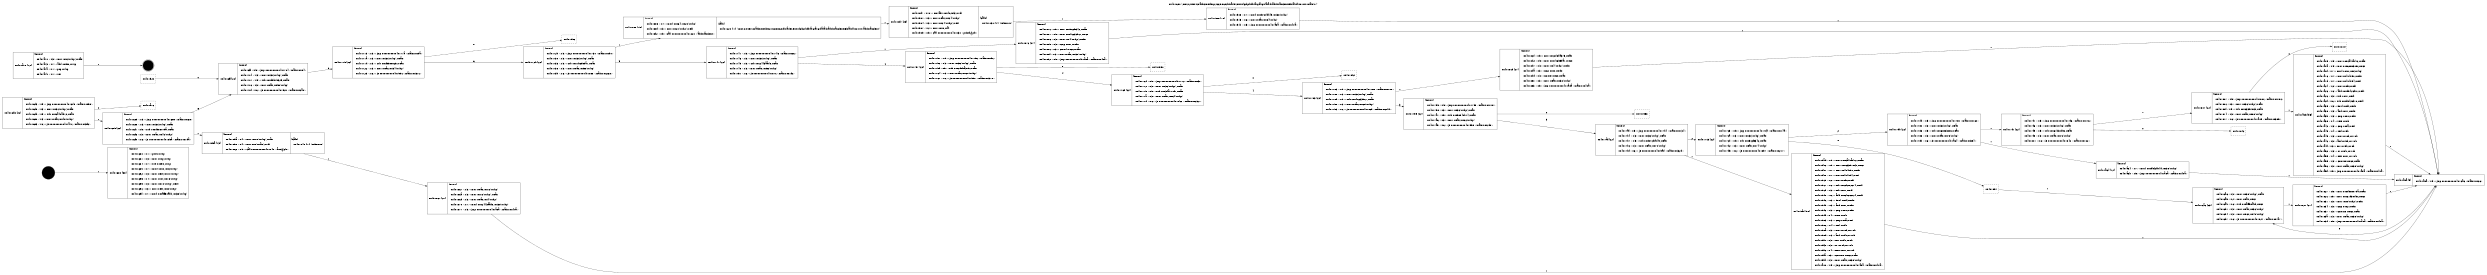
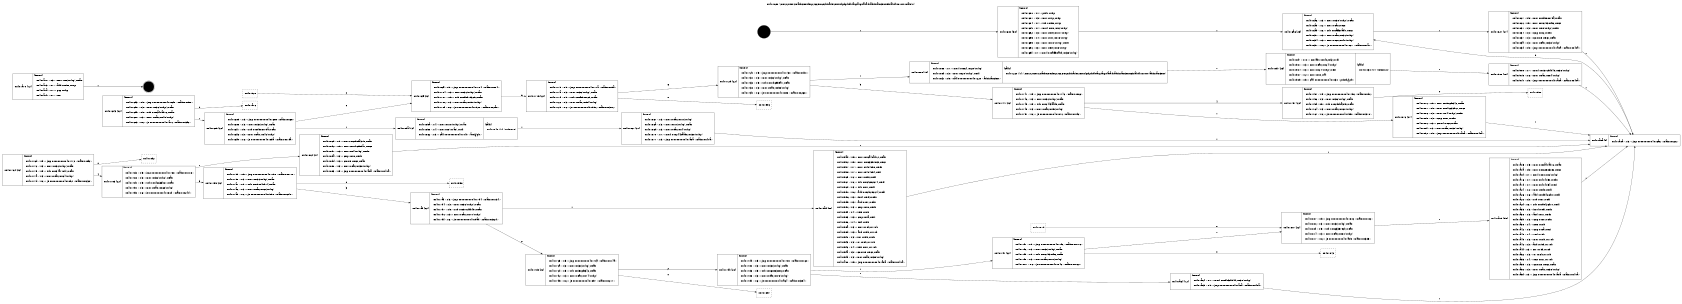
  digraph {
    label="0x401680 (/mnt/c/Users/mathe/Desktop/tcc/POCII/binaries/extr_kphp-kdbtargtarg-data.h_ad_is_ancient_Final-ollvm.out::main(0))"
    labelloc=t
    rankdir=LR
    node [shape=record]
    Entry [fillcolor=black height=0.3 shape=circle style=filled width=0.3]
    n2 [label="{\n     0x401680 [38]\l\n     | [instrs]\l\n     &nbsp;&nbsp;0x401680 \<+1\>: push %rbp\l\n     &nbsp;&nbsp;0x401681 \<+3\>: mov %rsp,%rbp\l\n     &nbsp;&nbsp;0x401684 \<+7\>: sub $0x90,%rsp\l\n     &nbsp;&nbsp;0x40168b \<+7\>: movl $0x0,-0xc(%rbp)\l\n     &nbsp;&nbsp;0x401692 \<+3\>: mov %edi,-0x10(%rbp)\l\n     &nbsp;&nbsp;0x401695 \<+4\>: mov %rsi,-0x18(%rbp)\l\n     &nbsp;&nbsp;0x401699 \<+3\>: mov -0x10(%rbp),%edi\l\n     &nbsp;&nbsp;0x40169c \<+3\>: mov %edi,-0x8(%rbp)\l\n     &nbsp;&nbsp;0x40169f \<+7\>: movl $0xaff50abb,-0x38(%rbp)\l\n  }"]
    n3 [label="{\n     0x4016a6 [23]\l\n     | [instrs]\l\n     &nbsp;&nbsp;0x4016a6 \<+3\>: mov -0x38(%rbp),%eax\l\n     &nbsp;&nbsp;0x4016a9 \<+2\>: mov %eax,%ecx\l\n     &nbsp;&nbsp;0x4016ab \<+6\>: sub $0xaff50abb,%ecx\l\n     &nbsp;&nbsp;0x4016b1 \<+3\>: mov %eax,-0x3c(%rbp)\l\n     &nbsp;&nbsp;0x4016b4 \<+3\>: mov %ecx,-0x40(%rbp)\l\n     &nbsp;&nbsp;0x4016b7 \<+6\>: je 0000000000401827 \<main+0x1a7\>\l\n  }"]
    n4 [label="{\n     0x401827 [27]\l\n     | [instrs]\l\n     &nbsp;&nbsp;0x401827 \<+5\>: mov $0xd988079a,%eax\l\n     &nbsp;&nbsp;0x40182c \<+5\>: mov $0x61b30d9c,%ecx\l\n     &nbsp;&nbsp;0x401831 \<+3\>: mov -0x8(%rbp),%edx\l\n     &nbsp;&nbsp;0x401834 \<+3\>: cmp $0x2,%edx\l\n     &nbsp;&nbsp;0x401837 \<+3\>: cmovne %ecx,%eax\l\n     &nbsp;&nbsp;0x40183a \<+3\>: mov %eax,-0x38(%rbp)\l\n     &nbsp;&nbsp;0x40183d \<+5\>: jmp 0000000000401a8a \<main+0x40a\>\l\n  }"]
    n5 [label="{\n     0x401a8a [5]\l\n     | [instrs]\l\n     &nbsp;&nbsp;0x401a8a \<+5\>: jmp 00000000004016a6 \<main+0x26\>\l\n  }"]
    n6 [label="{\n     0x401a70 [12]\l\n     | [instrs]\l\n     &nbsp;&nbsp;0x401a70 \<+3\>: mov -0xc(%rbp),%eax\l\n     &nbsp;&nbsp;0x401a73 \<+7\>: add $0x90,%rsp\l\n     &nbsp;&nbsp;0x401a7a \<+1\>: pop %rbp\l\n     &nbsp;&nbsp;0x401a7b \<+1\>: ret\l\n  }"]
    Exit [fillcolor=black height=0.3 peripheries=2 shape=circle style=filled width=0.3]
    n8 [label="{\n     0x4016d3 [22]\l\n     | [instrs]\l\n     &nbsp;&nbsp;0x4016d3 \<+5\>: jmp 00000000004016d8 \<main+0x58\>\l\n     &nbsp;&nbsp;0x4016d8 \<+3\>: mov -0x3c(%rbp),%eax\l\n     &nbsp;&nbsp;0x4016db \<+5\>: sub $0xca40ad12,%eax\l\n     &nbsp;&nbsp;0x4016e0 \<+3\>: mov %eax,-0x48(%rbp)\l\n     &nbsp;&nbsp;0x4016e3 \<+6\>: je 0000000000401a7c \<main+0x3fc\>\l\n  }"]
    n9 [label="{\n     0x401a7c\l\n  }" style=dashed]
    n10 [label="{\n     0x4016e9 [22]\l\n     | [instrs]\l\n     &nbsp;&nbsp;0x4016e9 \<+5\>: jmp 00000000004016ee \<main+0x6e\>\l\n     &nbsp;&nbsp;0x4016ee \<+3\>: mov -0x3c(%rbp),%eax\l\n     &nbsp;&nbsp;0x4016f1 \<+5\>: sub $0xd988079a,%eax\l\n     &nbsp;&nbsp;0x4016f6 \<+3\>: mov %eax,-0x4c(%rbp)\l\n     &nbsp;&nbsp;0x4016f9 \<+6\>: je 000000000040185a \<main+0x1da\>\l\n  }"]
    n11 [label="{\n     0x40185a [13]\l\n     | [instrs]\l\n     &nbsp;&nbsp;0x40185a \<+4\>: mov -0x18(%rbp),%rax\l\n     &nbsp;&nbsp;0x40185e \<+4\>: mov 0x8(%rax),%rdi\l\n     &nbsp;&nbsp;0x401862 \<+5\>: call 0000000000401040 \<atoi@plt\>\l\n     | [calls]\l\n     &nbsp;&nbsp;0x401040 \{1\} (unknown)\l\n  }"]
    n12 [label="{\n     0x4016ff [22]\l\n     | [instrs]\l\n     &nbsp;&nbsp;0x4016ff \<+5\>: jmp 0000000000401704 \<main+0x84\>\l\n     &nbsp;&nbsp;0x401704 \<+3\>: mov -0x3c(%rbp),%eax\l\n     &nbsp;&nbsp;0x401707 \<+5\>: sub $0xd9b19325,%eax\l\n     &nbsp;&nbsp;0x40170c \<+3\>: mov %eax,-0x50(%rbp)\l\n     &nbsp;&nbsp;0x40170f \<+6\>: je 0000000000401920 \<main+0x2a0\>\l\n  }"]
    n13 [label="{\n     0x40181d\l\n  }" style=dashed]
    n14 [label="{\n     0x401867 [21]\l\n     | [instrs]\l\n     &nbsp;&nbsp;0x401867 \<+3\>: mov %eax,-0x1c(%rbp)\l\n     &nbsp;&nbsp;0x40186a \<+3\>: mov -0x1c(%rbp),%eax\l\n     &nbsp;&nbsp;0x40186d \<+3\>: mov %eax,-0x4(%rbp)\l\n     &nbsp;&nbsp;0x401870 \<+7\>: movl $0x2443aad8,-0x38(%rbp)\l\n     &nbsp;&nbsp;0x401877 \<+5\>: jmp 0000000000401a8a \<main+0x40a\>\l\n  }"]
    n15 [label="{\n     0x401715 [22]\l\n     | [instrs]\l\n     &nbsp;&nbsp;0x401715 \<+5\>: jmp 000000000040171a \<main+0x9a\>\l\n     &nbsp;&nbsp;0x40171a \<+3\>: mov -0x3c(%rbp),%eax\l\n     &nbsp;&nbsp;0x40171d \<+5\>: sub $0xf950e025,%eax\l\n     &nbsp;&nbsp;0x401722 \<+3\>: mov %eax,-0x54(%rbp)\l\n     &nbsp;&nbsp;0x401725 \<+6\>: je 000000000040199c \<main+0x31c\>\l\n  }"]
    n16 [label="{\n     0x401a05 [95]\l\n     | [instrs]\l\n     &nbsp;&nbsp;0x401a05 \<+5\>: mov $0xca40ad12,%eax\l\n     &nbsp;&nbsp;0x401a0a \<+5\>: mov $0x60e830ec,%ecx\l\n     &nbsp;&nbsp;0x401a0f \<+7\>: movl $0x0,-0xc(%rbp)\l\n     &nbsp;&nbsp;0x401a16 \<+7\>: mov 0x404050,%edx\l\n     &nbsp;&nbsp;0x401a1d \<+7\>: mov 0x404054,%esi\l\n     &nbsp;&nbsp;0x401a24 \<+2\>: mov %edx,%edi\l\n     &nbsp;&nbsp;0x401a26 \<+6\>: add $0xd9426f10,%edi\l\n     &nbsp;&nbsp;0x401a2c \<+3\>: sub $0x1,%edi\l\n     &nbsp;&nbsp;0x401a2f \<+6\>: sub $0xd9426f10,%edi\l\n     &nbsp;&nbsp;0x401a35 \<+3\>: imul %edi,%edx\l\n     &nbsp;&nbsp;0x401a38 \<+3\>: and $0x1,%edx\l\n     &nbsp;&nbsp;0x401a3b \<+3\>: cmp $0x0,%edx\l\n     &nbsp;&nbsp;0x401a3e \<+4\>: sete %r8b\l\n     &nbsp;&nbsp;0x401a42 \<+3\>: cmp $0xa,%esi\l\n     &nbsp;&nbsp;0x401a45 \<+4\>: setl %r9b\l\n     &nbsp;&nbsp;0x401a49 \<+3\>: mov %r8b,%r10b\l\n     &nbsp;&nbsp;0x401a4c \<+3\>: and %r9b,%r10b\l\n     &nbsp;&nbsp;0x401a4f \<+3\>: xor %r9b,%r8b\l\n     &nbsp;&nbsp;0x401a52 \<+3\>: or %r8b,%r10b\l\n     &nbsp;&nbsp;0x401a55 \<+4\>: test $0x1,%r10b\l\n     &nbsp;&nbsp;0x401a59 \<+3\>: cmovne %ecx,%eax\l\n     &nbsp;&nbsp;0x401a5c \<+3\>: mov %eax,-0x38(%rbp)\l\n     &nbsp;&nbsp;0x401a5f \<+5\>: jmp 0000000000401a8a \<main+0x40a\>\l\n  }"]
    n17 [label="{\n     0x401920\l\n  }" style=dashed]
    n18 [label="{\n     0x40199c\l\n  }" style=dashed]
    n19 [label="{\n     0x40172b [22]\l\n     | [instrs]\l\n     &nbsp;&nbsp;0x40172b \<+5\>: jmp 0000000000401730 \<main+0xb0\>\l\n     &nbsp;&nbsp;0x401730 \<+3\>: mov -0x3c(%rbp),%eax\l\n     &nbsp;&nbsp;0x401733 \<+5\>: sub $0x1b6959a1,%eax\l\n     &nbsp;&nbsp;0x401738 \<+3\>: mov %eax,-0x58(%rbp)\l\n     &nbsp;&nbsp;0x40173b \<+6\>: je 00000000004018e8 \<main+0x268\>\l\n  }"]
    n20 [label="{\n     0x401807 [22]\l\n     | [instrs]\l\n     &nbsp;&nbsp;0x401807 \<+5\>: jmp 000000000040180c \<main+0x18c\>\l\n     &nbsp;&nbsp;0x40180c \<+3\>: mov -0x3c(%rbp),%eax\l\n     &nbsp;&nbsp;0x40180f \<+5\>: sub $0x63357ecb,%eax\l\n     &nbsp;&nbsp;0x401814 \<+3\>: mov %eax,-0x80(%rbp)\l\n     &nbsp;&nbsp;0x401817 \<+6\>: je 0000000000401a05 \<main+0x385\>\l\n  }"]
    n21 [label="{\n     0x4018e8 [15]\l\n     | [instrs]\l\n     &nbsp;&nbsp;0x4018e8 \<+7\>: movl $0x64,-0x20(%rbp)\l\n     &nbsp;&nbsp;0x4018ef \<+3\>: mov -0x20(%rbp),%edi\l\n     &nbsp;&nbsp;0x4018f2 \<+5\>: call 0000000000401220 \<ad_is_ancient\>\l\n     | [calls]\l\n     &nbsp;&nbsp;0x401220 \{1\} (/mnt/c/Users/mathe/Desktop/tcc/POCII/binaries/extr_kphp-kdbtargtarg-data.h_ad_is_ancient_Final-ollvm.out::ad_is_ancient)\l\n  }"]
    n22 [label="{\n     0x401741 [22]\l\n     | [instrs]\l\n     &nbsp;&nbsp;0x401741 \<+5\>: jmp 0000000000401746 \<main+0xc6\>\l\n     &nbsp;&nbsp;0x401746 \<+3\>: mov -0x3c(%rbp),%eax\l\n     &nbsp;&nbsp;0x401749 \<+5\>: sub $0x2443aad8,%eax\l\n     &nbsp;&nbsp;0x40174e \<+3\>: mov %eax,-0x5c(%rbp)\l\n     &nbsp;&nbsp;0x401751 \<+6\>: je 000000000040187c \<main+0x1fc\>\l\n  }"]
    n23 [label="{\n     0x401842\l\n  }" style=dashed]
    n24 [label="{\n     0x4018f7 [23]\l\n     | [instrs]\l\n     &nbsp;&nbsp;0x4018f7 \<+10\>: movabs $0x4020f2,%rdi\l\n     &nbsp;&nbsp;0x401901 \<+3\>: mov %eax,-0x24(%rbp)\l\n     &nbsp;&nbsp;0x401904 \<+3\>: mov -0x24(%rbp),%esi\l\n     &nbsp;&nbsp;0x401907 \<+2\>: mov $0x0,%al\l\n     &nbsp;&nbsp;0x401909 \<+5\>: call 0000000000401030 \<printf@plt\>\l\n     | [calls]\l\n     &nbsp;&nbsp;0x401030 \{1\} (unknown)\l\n  }"]
    n25 [label="{\n     0x40187c [27]\l\n     | [instrs]\l\n     &nbsp;&nbsp;0x40187c \<+5\>: mov $0x5ccfe342,%eax\l\n     &nbsp;&nbsp;0x401881 \<+5\>: mov $0x4c633bc1,%ecx\l\n     &nbsp;&nbsp;0x401886 \<+3\>: mov -0x4(%rbp),%edx\l\n     &nbsp;&nbsp;0x401889 \<+3\>: cmp $0x1,%edx\l\n     &nbsp;&nbsp;0x40188c \<+3\>: cmovl %ecx,%eax\l\n     &nbsp;&nbsp;0x40188f \<+3\>: mov %eax,-0x38(%rbp)\l\n     &nbsp;&nbsp;0x401892 \<+5\>: jmp 0000000000401a8a \<main+0x40a\>\l\n  }"]
    n26 [label="{\n     0x401757 [22]\l\n     | [instrs]\l\n     &nbsp;&nbsp;0x401757 \<+5\>: jmp 000000000040175c \<main+0xdc\>\l\n     &nbsp;&nbsp;0x40175c \<+3\>: mov -0x3c(%rbp),%eax\l\n     &nbsp;&nbsp;0x40175f \<+5\>: sub $0x2d8ba375,%eax\l\n     &nbsp;&nbsp;0x401764 \<+3\>: mov %eax,-0x60(%rbp)\l\n     &nbsp;&nbsp;0x401767 \<+6\>: je 0000000000401990 \<main+0x310\>\l\n  }"]
    n27 [label="{\n     0x4017f1 [22]\l\n     | [instrs]\l\n     &nbsp;&nbsp;0x4017f1 \<+5\>: jmp 00000000004017f6 \<main+0x176\>\l\n     &nbsp;&nbsp;0x4017f6 \<+3\>: mov -0x3c(%rbp),%eax\l\n     &nbsp;&nbsp;0x4017f9 \<+5\>: sub $0x61b30d9c,%eax\l\n     &nbsp;&nbsp;0x4017fe \<+3\>: mov %eax,-0x7c(%rbp)\l\n     &nbsp;&nbsp;0x401801 \<+6\>: je 0000000000401842 \<main+0x1c2\>\l\n  }"]
    n28 [label="{\n     0x40190e [18]\l\n     | [instrs]\l\n     &nbsp;&nbsp;0x40190e \<+7\>: movl $0x57cddb49,-0x38(%rbp)\l\n     &nbsp;&nbsp;0x401915 \<+6\>: mov %eax,-0x84(%rbp)\l\n     &nbsp;&nbsp;0x40191b \<+5\>: jmp 0000000000401a8a \<main+0x40a\>\l\n  }"]
    n29 [label="{\n     0x401990\l\n  }" style=dashed]
    n30 [label="{\n     0x40176d [22]\l\n     | [instrs]\l\n     &nbsp;&nbsp;0x40176d \<+5\>: jmp 0000000000401772 \<main+0xf2\>\l\n     &nbsp;&nbsp;0x401772 \<+3\>: mov -0x3c(%rbp),%eax\l\n     &nbsp;&nbsp;0x401775 \<+5\>: sub $0x34a710f7,%eax\l\n     &nbsp;&nbsp;0x40177a \<+3\>: mov %eax,-0x64(%rbp)\l\n     &nbsp;&nbsp;0x40177d \<+6\>: je 00000000004018b2 \<main+0x232\>\l\n  }"]
    n31 [label="{\n     0x401a64 [12]\l\n     | [instrs]\l\n     &nbsp;&nbsp;0x401a64 \<+7\>: movl $0xbbf2bb4d,-0x38(%rbp)\l\n     &nbsp;&nbsp;0x401a6b \<+5\>: jmp 0000000000401a8a \<main+0x40a\>\l\n  }"]
    n32 [label="{\n     0x4018b2\l\n  }" style=dashed]
    n33 [label="{\n     0x401783 [22]\l\n     | [instrs]\l\n     &nbsp;&nbsp;0x401783 \<+5\>: jmp 0000000000401788 \<main+0x108\>\l\n     &nbsp;&nbsp;0x401788 \<+3\>: mov -0x3c(%rbp),%eax\l\n     &nbsp;&nbsp;0x40178b \<+5\>: sub $0x4c633bc1,%eax\l\n     &nbsp;&nbsp;0x401790 \<+3\>: mov %eax,-0x68(%rbp)\l\n     &nbsp;&nbsp;0x401793 \<+6\>: je 00000000004018cd \<main+0x24d\>\l\n  }"]
    n34 [label="{\n     0x4017db [22]\l\n     | [instrs]\l\n     &nbsp;&nbsp;0x4017db \<+5\>: jmp 00000000004017e0 \<main+0x160\>\l\n     &nbsp;&nbsp;0x4017e0 \<+3\>: mov -0x3c(%rbp),%eax\l\n     &nbsp;&nbsp;0x4017e3 \<+5\>: sub $0x60e830ec,%eax\l\n     &nbsp;&nbsp;0x4017e8 \<+3\>: mov %eax,-0x78(%rbp)\l\n     &nbsp;&nbsp;0x4017eb \<+6\>: je 0000000000401a64 \<main+0x3e4\>\l\n  }"]
    n35 [label="{\n     0x4018cd [27]\l\n     | [instrs]\l\n     &nbsp;&nbsp;0x4018cd \<+5\>: mov $0x2d8ba375,%eax\l\n     &nbsp;&nbsp;0x4018d2 \<+5\>: mov $0x1b6959a1,%ecx\l\n     &nbsp;&nbsp;0x4018d7 \<+3\>: mov -0x4(%rbp),%edx\l\n     &nbsp;&nbsp;0x4018da \<+3\>: cmp $0x0,%edx\l\n     &nbsp;&nbsp;0x4018dd \<+3\>: cmove %ecx,%eax\l\n     &nbsp;&nbsp;0x4018e0 \<+3\>: mov %eax,-0x38(%rbp)\l\n     &nbsp;&nbsp;0x4018e3 \<+5\>: jmp 0000000000401a8a \<main+0x40a\>\l\n  }"]
    n36 [label="{\n     0x401799 [22]\l\n     | [instrs]\l\n     &nbsp;&nbsp;0x401799 \<+5\>: jmp 000000000040179e \<main+0x11e\>\l\n     &nbsp;&nbsp;0x40179e \<+3\>: mov -0x3c(%rbp),%eax\l\n     &nbsp;&nbsp;0x4017a1 \<+5\>: sub $0x50e40b14,%eax\l\n     &nbsp;&nbsp;0x4017a6 \<+3\>: mov %eax,-0x6c(%rbp)\l\n     &nbsp;&nbsp;0x4017a9 \<+6\>: je 0000000000401958 \<main+0x2d8\>\l\n  }"]
    n37 [label="{\n     0x401897\l\n  }" style=dashed]
    n38 [label="{\n     0x401958\l\n  }" style=dashed]
    n39 [label="{\n     0x4017af [22]\l\n     | [instrs]\l\n     &nbsp;&nbsp;0x4017af \<+5\>: jmp 00000000004017b4 \<main+0x134\>\l\n     &nbsp;&nbsp;0x4017b4 \<+3\>: mov -0x3c(%rbp),%eax\l\n     &nbsp;&nbsp;0x4017b7 \<+5\>: sub $0x57cddb49,%eax\l\n     &nbsp;&nbsp;0x4017bc \<+3\>: mov %eax,-0x70(%rbp)\l\n     &nbsp;&nbsp;0x4017bf \<+6\>: je 00000000004019ad \<main+0x32d\>\l\n  }"]
    n40 [label="{\n     0x4017c5 [22]\l\n     | [instrs]\l\n     &nbsp;&nbsp;0x4017c5 \<+5\>: jmp 00000000004017ca \<main+0x14a\>\l\n     &nbsp;&nbsp;0x4017ca \<+3\>: mov -0x3c(%rbp),%eax\l\n     &nbsp;&nbsp;0x4017cd \<+5\>: sub $0x5ccfe342,%eax\l\n     &nbsp;&nbsp;0x4017d2 \<+3\>: mov %eax,-0x74(%rbp)\l\n     &nbsp;&nbsp;0x4017d5 \<+6\>: je 0000000000401897 \<main+0x217\>\l\n  }"]
    n41 [label="{\n     0x4019ad [88]\l\n     | [instrs]\l\n     &nbsp;&nbsp;0x4019ad \<+5\>: mov $0xca40ad12,%eax\l\n     &nbsp;&nbsp;0x4019b2 \<+5\>: mov $0x63357ecb,%ecx\l\n     &nbsp;&nbsp;0x4019b7 \<+7\>: mov 0x404050,%edx\l\n     &nbsp;&nbsp;0x4019be \<+7\>: mov 0x404054,%esi\l\n     &nbsp;&nbsp;0x4019c5 \<+2\>: mov %edx,%edi\l\n     &nbsp;&nbsp;0x4019c7 \<+6\>: sub $0x2b2e2c74,%edi\l\n     &nbsp;&nbsp;0x4019cd \<+3\>: sub $0x1,%edi\l\n     &nbsp;&nbsp;0x4019d0 \<+6\>: add $0x2b2e2c74,%edi\l\n     &nbsp;&nbsp;0x4019d6 \<+3\>: imul %edi,%edx\l\n     &nbsp;&nbsp;0x4019d9 \<+3\>: and $0x1,%edx\l\n     &nbsp;&nbsp;0x4019dc \<+3\>: cmp $0x0,%edx\l\n     &nbsp;&nbsp;0x4019df \<+4\>: sete %r8b\l\n     &nbsp;&nbsp;0x4019e3 \<+3\>: cmp $0xa,%esi\l\n     &nbsp;&nbsp;0x4019e6 \<+4\>: setl %r9b\l\n     &nbsp;&nbsp;0x4019ea \<+3\>: mov %r8b,%r10b\l\n     &nbsp;&nbsp;0x4019ed \<+3\>: and %r9b,%r10b\l\n     &nbsp;&nbsp;0x4019f0 \<+3\>: xor %r9b,%r8b\l\n     &nbsp;&nbsp;0x4019f3 \<+3\>: or %r8b,%r10b\l\n     &nbsp;&nbsp;0x4019f6 \<+4\>: test $0x1,%r10b\l\n     &nbsp;&nbsp;0x4019fa \<+3\>: cmovne %ecx,%eax\l\n     &nbsp;&nbsp;0x4019fd \<+3\>: mov %eax,-0x38(%rbp)\l\n     &nbsp;&nbsp;0x401a00 \<+5\>: jmp 0000000000401a8a \<main+0x40a\>\l\n  }"]
    Entry -> n2 [label=" 1"]
-   n37 -> n3 [label=" 1"]
+   n2 -> n3 [label=" 1"]
    n3 -> n4 [label=" 1"]
    n4 -> n5 [label=" 1"]
    n5 -> n3 [label=" 8"]
    n6 -> Exit [label=" 1"]
    n8 -> n9 [label=" 0"]
    n8 -> n10 [label=" 7"]
    n10 -> n11 [label=" 1"]
    n10 -> n12 [label=" 6"]
    n11 -> n14 [label=" 1"]
    n12 -> n15 [label=" 6"]
    n14 -> n5 [label=" 1"]
    n15 -> n18 [label=" 0"]
    n15 -> n19 [label=" 6"]
    n16 -> n5 [label=" 1"]
    n17 -> n12 [label=" 0"]
    n19 -> n21 [label=" 1"]
    n19 -> n22 [label=" 5"]
-   n20 -> n13 [label=" 0"]
+   n13 -> n20 [label=" 0"]
    n20 -> n16 [label=" 1"]
    n21 -> n24 [label=" 1"]
    n22 -> n25 [label=" 1"]
    n22 -> n26 [label=" 4"]
    n24 -> n28 [label=" 1"]
    n25 -> n5 [label=" 1"]
    n26 -> n29 [label=" 0"]
-   n26 -> n30 [label=" 4"]
    n27 -> n20 [label=" 1"]
    n27 -> n23 [label=" 0"]
    n28 -> n5 [label=" 1"]
    n30 -> n32 [label=" 0"]
    n30 -> n33 [label=" 4"]
    n31 -> n5 [label=" 1"]
    n33 -> n35 [label=" 1"]
    n33 -> n36 [label=" 3"]
    n34 -> n27 [label=" 1"]
    n34 -> n31 [label=" 1"]
    n35 -> n5 [label=" 1"]
    n36 -> n38 [label=" 0"]
    n36 -> n39 [label=" 3"]
    n39 -> n40 [label=" 2"]
    n39 -> n41 [label=" 1"]
    n40 -> n34 [label=" 2"]
    n40 -> n37 [label=" 0"]
    n41 -> n5 [label=" 1"]
  }
